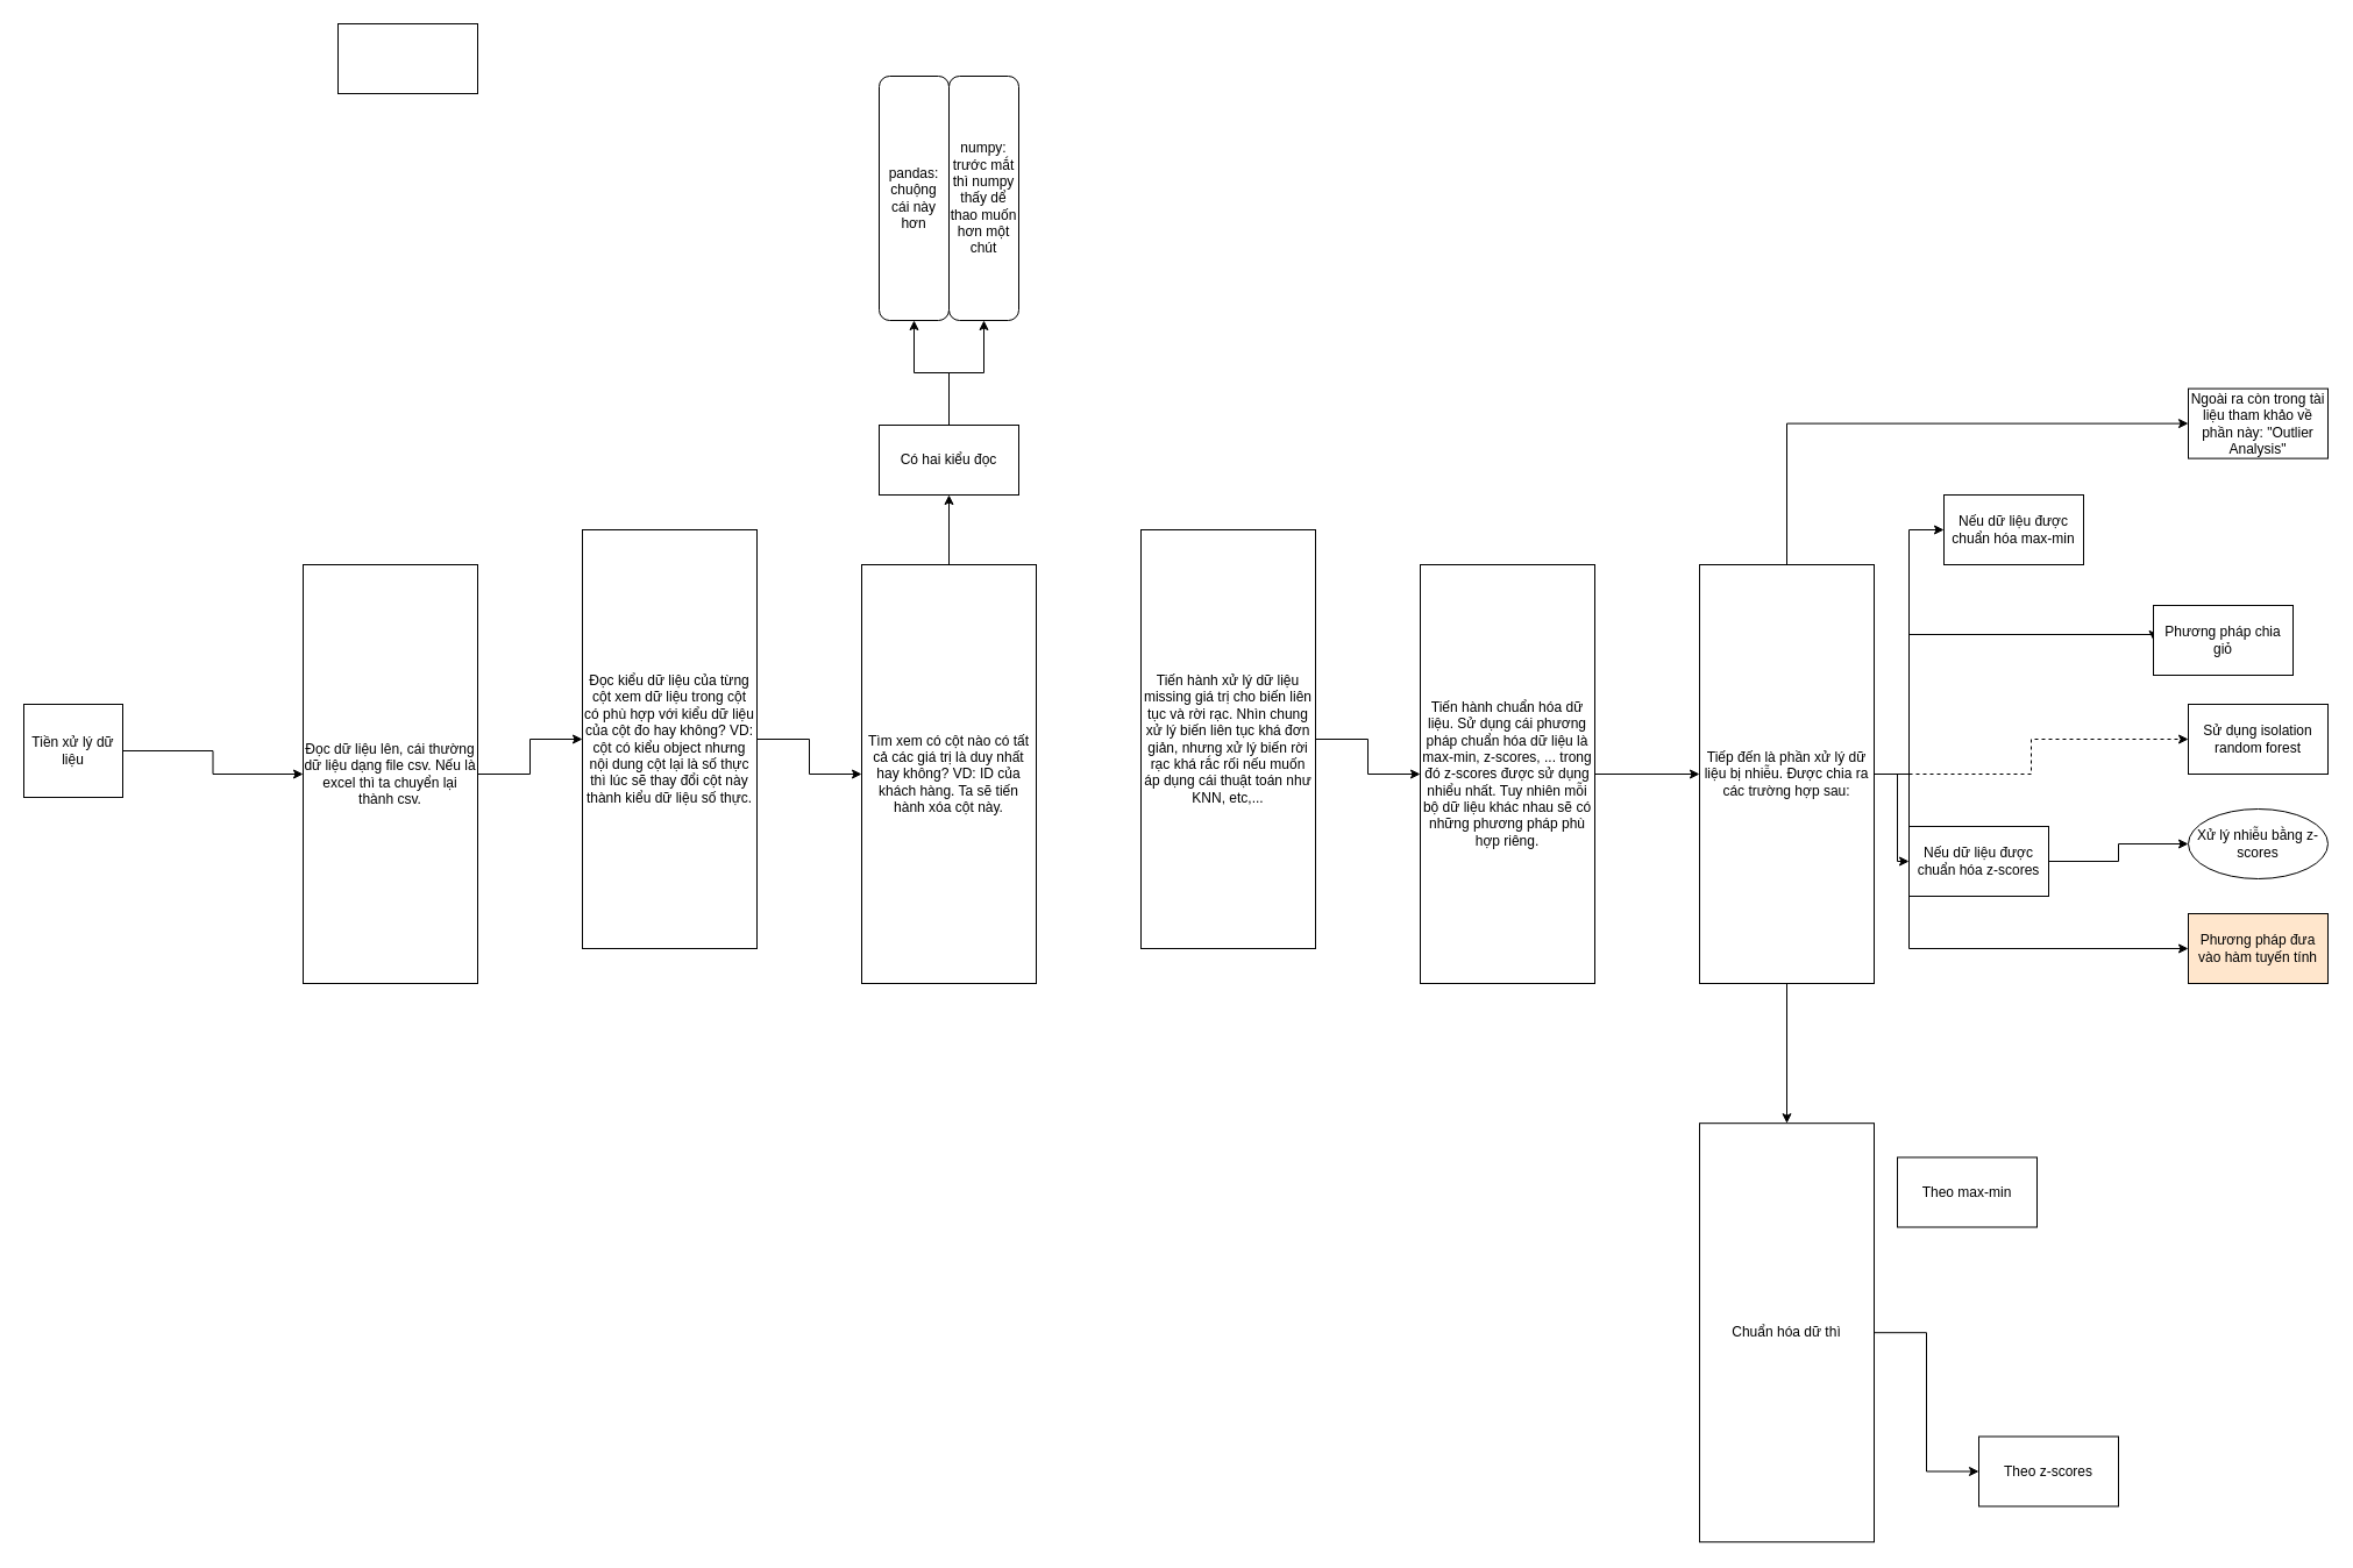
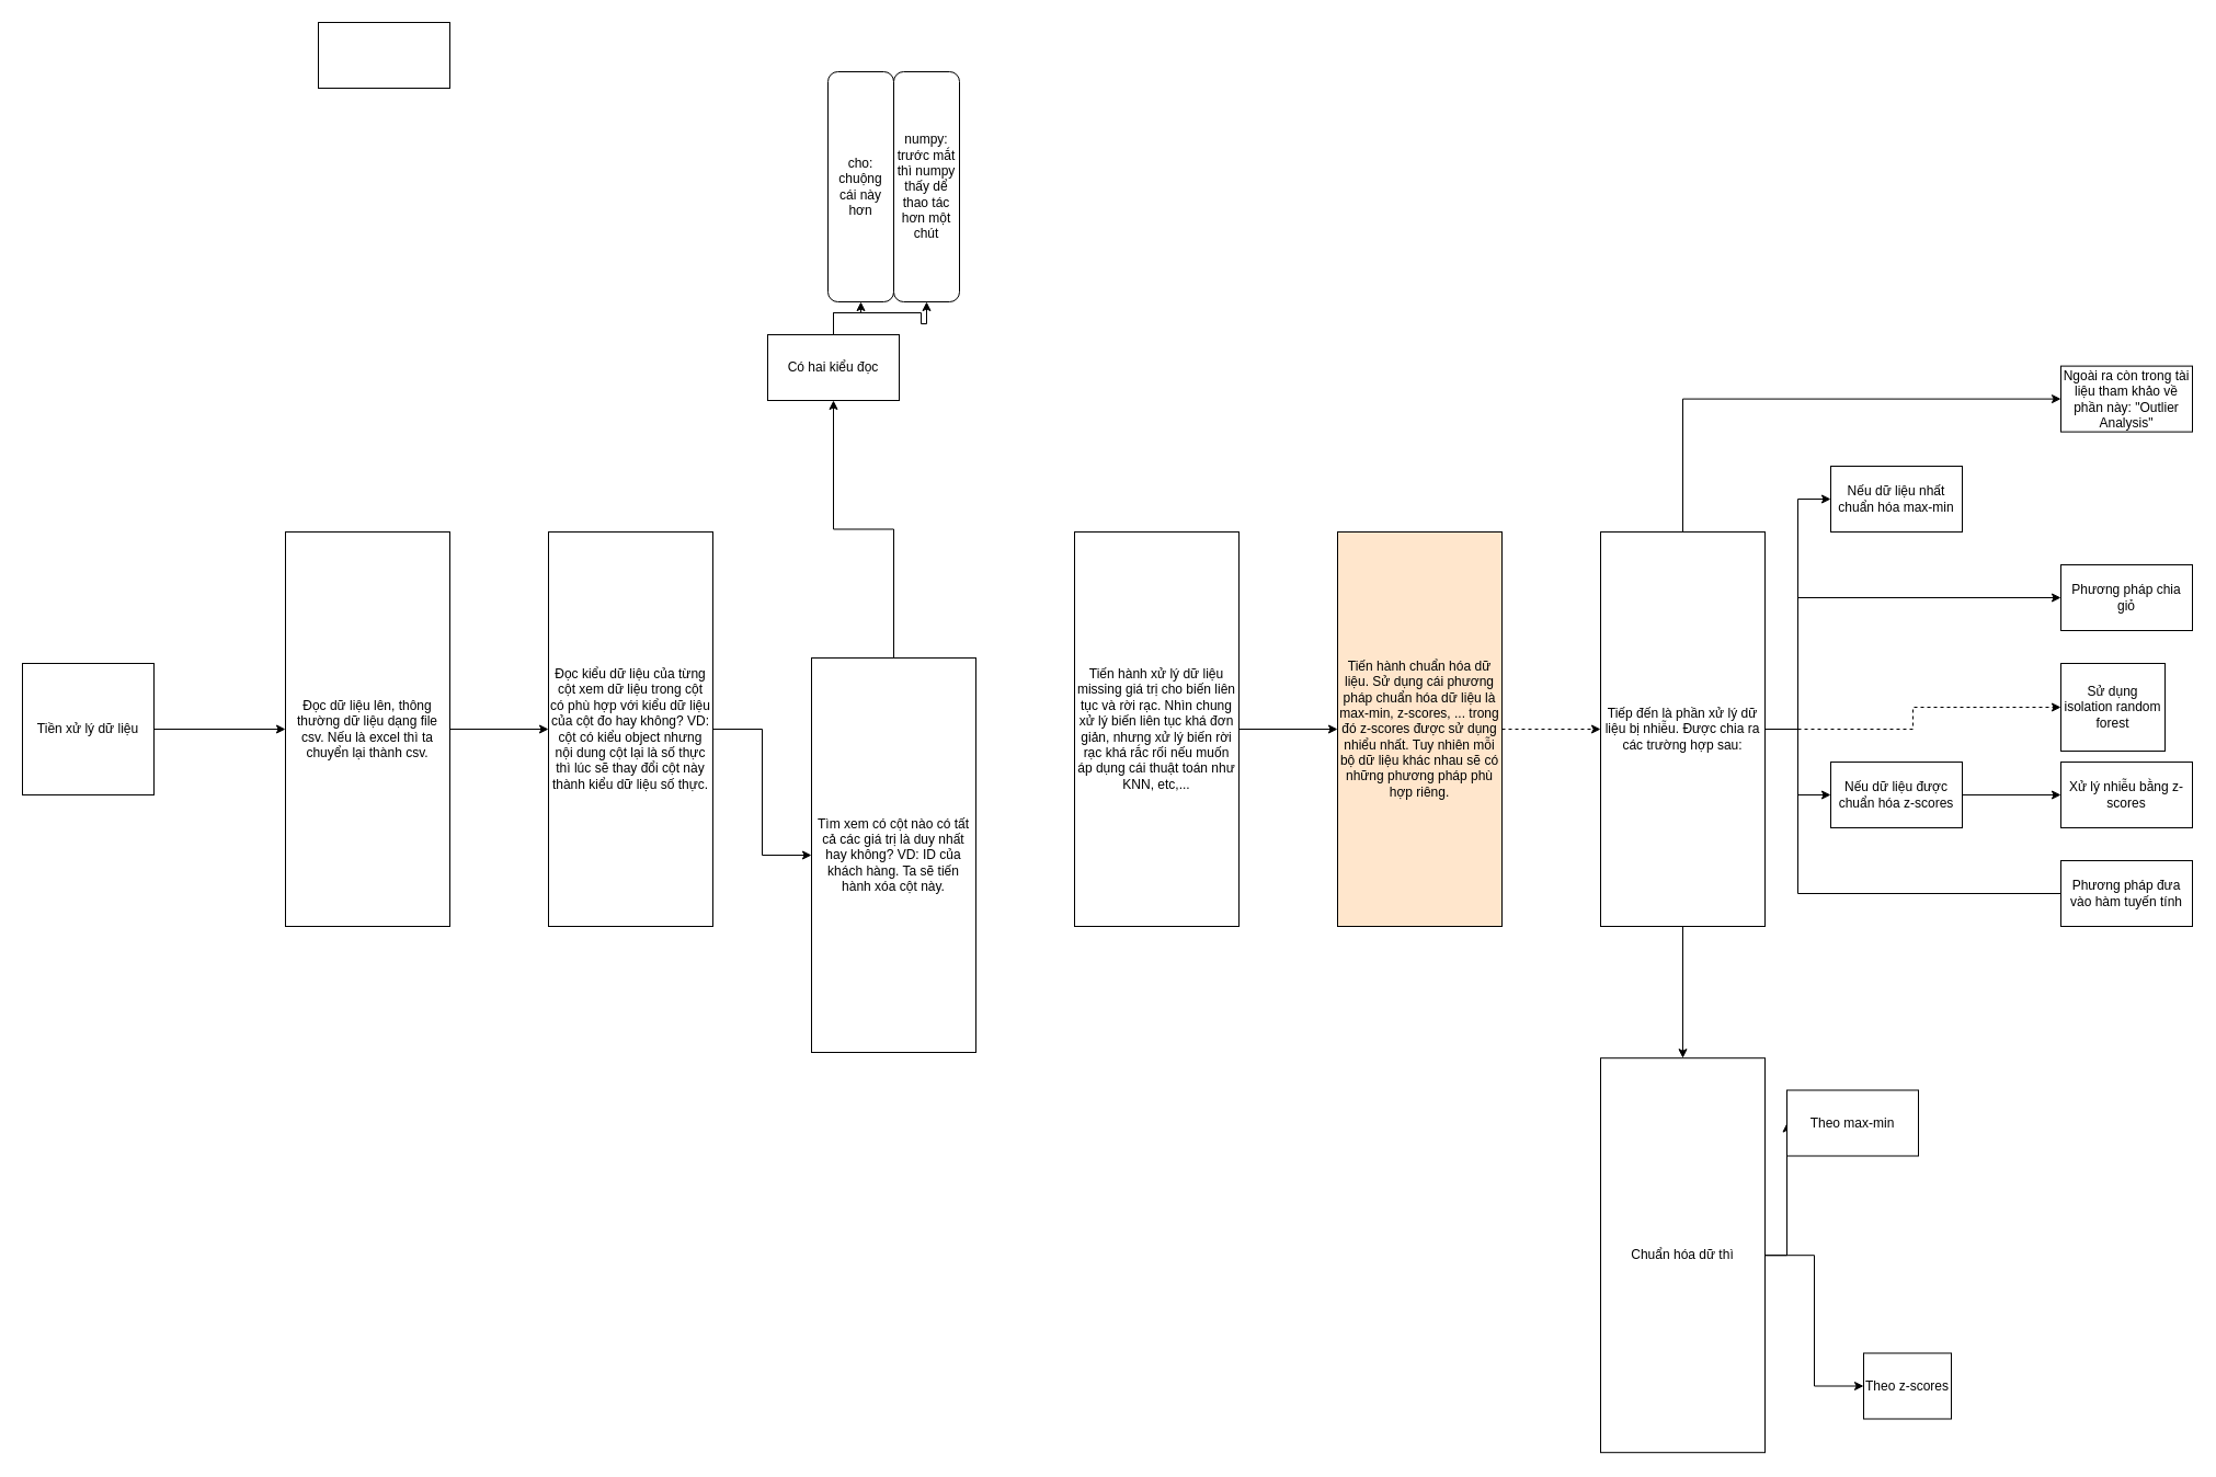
  <mxCell id="0" />
  <mxCell id="1" parent="0" />
  <mxCell id="2" style="edgeStyle=orthogonalEdgeStyle;rounded=0;orthogonalLoop=1;jettySize=auto;html=1;entryX=0;entryY=0.5;entryDx=0;entryDy=0;" edge="1" parent="1" source="3" target="5"><mxGeometry relative="1" as="geometry"><mxPoint x="215" y="665" as="targetPoint" /></mxGeometry></mxCell>
- <mxCell id="3" value="Tiền xử lý dữ liệu" style="rounded=0;whiteSpace=wrap;html=1;" vertex="1" parent="1"><mxGeometry x="20" y="605" width="85" height="80" as="geometry" /></mxCell>
+ <mxCell id="3" value="Tiền xử lý dữ liệu" style="rounded=0;whiteSpace=wrap;html=1;" vertex="1" parent="1"><mxGeometry x="20" y="605" width="120" height="120" as="geometry" /></mxCell>
  <mxCell id="4" style="edgeStyle=orthogonalEdgeStyle;rounded=0;orthogonalLoop=1;jettySize=auto;html=1;entryX=0;entryY=0.5;entryDx=0;entryDy=0;" edge="1" parent="1" source="5" target="7"><mxGeometry relative="1" as="geometry"><mxPoint x="455" y="665" as="targetPoint" /></mxGeometry></mxCell>
- <mxCell id="5" value="Đọc dữ liệu lên, cái thường dữ liệu dạng file csv. Nếu là excel thì ta chuyển lại thành csv." style="rounded=0;whiteSpace=wrap;html=1;" vertex="1" parent="1"><mxGeometry x="260" y="485" width="150" height="360" as="geometry" /></mxCell>
+ <mxCell id="5" value="Đọc dữ liệu lên, thông thường dữ liệu dạng file csv. Nếu là excel thì ta chuyển lại thành csv." style="rounded=0;whiteSpace=wrap;html=1;" vertex="1" parent="1"><mxGeometry x="260" y="485" width="150" height="360" as="geometry" /></mxCell>
  <mxCell id="6" style="edgeStyle=orthogonalEdgeStyle;rounded=0;orthogonalLoop=1;jettySize=auto;html=1;entryX=0;entryY=0.5;entryDx=0;entryDy=0;" edge="1" parent="1" source="7" target="9"><mxGeometry relative="1" as="geometry" /></mxCell>
- <mxCell id="7" value="Đọc kiểu dữ liệu của từng cột xem dữ liệu trong cột có phù hợp với kiểu dữ liệu của cột đo hay không? VD: cột có kiểu object nhưng nội dung cột lại là số thực thì lúc sẽ thay đổi cột này thành kiểu dữ liệu số thực." style="rounded=0;whiteSpace=wrap;html=1;" vertex="1" parent="1"><mxGeometry x="500" y="455" width="150" height="360" as="geometry" /></mxCell>
+ <mxCell id="7" value="Đọc kiểu dữ liệu của từng cột xem dữ liệu trong cột có phù hợp với kiểu dữ liệu của cột đo hay không? VD: cột có kiểu object nhưng nội dung cột lại là số thực thì lúc sẽ thay đổi cột này thành kiểu dữ liệu số thực." style="rounded=0;whiteSpace=wrap;html=1;" vertex="1" parent="1"><mxGeometry x="500" y="485" width="150" height="360" as="geometry" /></mxCell>
  <mxCell id="8" style="edgeStyle=orthogonalEdgeStyle;rounded=0;orthogonalLoop=1;jettySize=auto;html=1;entryX=0.5;entryY=1;entryDx=0;entryDy=0;" edge="1" parent="1" source="9" target="32"><mxGeometry relative="1" as="geometry"><mxPoint x="815" y="440" as="targetPoint" /></mxGeometry></mxCell>
- <mxCell id="9" value="Tìm xem có cột nào có tất cả các giá trị là duy nhất hay không? VD: ID của khách hàng. Ta sẽ tiến hành xóa cột này." style="rounded=0;whiteSpace=wrap;html=1;" vertex="1" parent="1"><mxGeometry x="740" y="485" width="150" height="360" as="geometry" /></mxCell>
+ <mxCell id="9" value="Tìm xem có cột nào có tất cả các giá trị là duy nhất hay không? VD: ID của khách hàng. Ta sẽ tiến hành xóa cột này." style="rounded=0;whiteSpace=wrap;html=1;" vertex="1" parent="1"><mxGeometry x="740" y="600" width="150" height="360" as="geometry" /></mxCell>
  <mxCell id="10" style="edgeStyle=orthogonalEdgeStyle;rounded=0;orthogonalLoop=1;jettySize=auto;html=1;entryX=0;entryY=0.5;entryDx=0;entryDy=0;" edge="1" parent="1" source="11" target="13"><mxGeometry relative="1" as="geometry"><mxPoint x="1175" y="665" as="targetPoint" /></mxGeometry></mxCell>
- <mxCell id="11" value="Tiến hành xử lý dữ liệu missing giá trị cho biến liên tục và rời rạc. Nhìn chung xử lý biến liên tục khá đơn giản, nhưng xử lý biến rời rạc khá rắc rối nếu muốn áp dụng cái thuật toán như KNN, etc,..." style="rounded=0;whiteSpace=wrap;html=1;" vertex="1" parent="1"><mxGeometry x="980" y="455" width="150" height="360" as="geometry" /></mxCell>
- <mxCell id="12" style="edgeStyle=orthogonalEdgeStyle;rounded=0;orthogonalLoop=1;jettySize=auto;html=1;entryX=0;entryY=0.5;entryDx=0;entryDy=0;" edge="1" parent="1" source="13" target="21"><mxGeometry relative="1" as="geometry"><mxPoint x="1415" y="665" as="targetPoint" /></mxGeometry></mxCell>
- <mxCell id="13" value="Tiến hành chuẩn hóa dữ liệu. Sử dụng cái phương pháp chuẩn hóa dữ liệu là max-min, z-scores, ... trong đó z-scores được sử dụng nhiểu nhất. Tuy nhiên mỗi bộ dữ liệu khác nhau sẽ có những phương pháp phù hợp riêng." style="rounded=0;whiteSpace=wrap;html=1;" vertex="1" parent="1"><mxGeometry x="1220" y="485" width="150" height="360" as="geometry" /></mxCell>
+ <mxCell id="11" value="Tiến hành xử lý dữ liệu missing giá trị cho biến liên tục và rời rạc. Nhìn chung xử lý biến liên tục khá đơn giản, nhưng xử lý biến rời rạc khá rắc rối nếu muốn áp dụng cái thuật toán như KNN, etc,..." style="rounded=0;whiteSpace=wrap;html=1;" vertex="1" parent="1"><mxGeometry x="980" y="485" width="150" height="360" as="geometry" /></mxCell>
+ <mxCell id="12" style="edgeStyle=orthogonalEdgeStyle;rounded=0;orthogonalLoop=1;jettySize=auto;html=1;entryX=0;entryY=0.5;entryDx=0;entryDy=0;dashed=1;" edge="1" parent="1" source="13" target="21"><mxGeometry relative="1" as="geometry"><mxPoint x="1415" y="665" as="targetPoint" /></mxGeometry></mxCell>
+ <mxCell id="13" value="Tiến hành chuẩn hóa dữ liệu. Sử dụng cái phương pháp chuẩn hóa dữ liệu là max-min, z-scores, ... trong đó z-scores được sử dụng nhiểu nhất. Tuy nhiên mỗi bộ dữ liệu khác nhau sẽ có những phương pháp phù hợp riêng." style="rounded=0;whiteSpace=wrap;html=1;fillColor=#ffe6cc;" vertex="1" parent="1"><mxGeometry x="1220" y="485" width="150" height="360" as="geometry" /></mxCell>
  <mxCell id="14" style="edgeStyle=orthogonalEdgeStyle;rounded=0;orthogonalLoop=1;jettySize=auto;html=1;entryX=0;entryY=0.5;entryDx=0;entryDy=0;" edge="1" parent="1" source="21" target="22"><mxGeometry relative="1" as="geometry" /></mxCell>
  <mxCell id="15" style="edgeStyle=orthogonalEdgeStyle;rounded=0;orthogonalLoop=1;jettySize=auto;html=1;entryX=0;entryY=0.5;entryDx=0;entryDy=0;" edge="1" parent="1" source="21" target="25"><mxGeometry relative="1" as="geometry"><Array as="points"><mxPoint x="1640" y="665" /><mxPoint x="1640" y="545" /></Array></mxGeometry></mxCell>
  <mxCell id="16" style="edgeStyle=orthogonalEdgeStyle;rounded=0;orthogonalLoop=1;jettySize=auto;html=1;entryX=0;entryY=0.5;entryDx=0;entryDy=0;" edge="1" parent="1" source="21" target="24"><mxGeometry relative="1" as="geometry" /></mxCell>
  <mxCell id="17" style="edgeStyle=orthogonalEdgeStyle;rounded=0;orthogonalLoop=1;jettySize=auto;html=1;entryX=0;entryY=0.5;entryDx=0;entryDy=0;dashed=1;" edge="1" parent="1" source="21" target="27"><mxGeometry relative="1" as="geometry" /></mxCell>
- <mxCell id="18" style="edgeStyle=orthogonalEdgeStyle;rounded=0;orthogonalLoop=1;jettySize=auto;html=1;" edge="1" parent="1" source="21" target="28"><mxGeometry relative="1" as="geometry"><mxPoint x="1879" y="905" as="targetPoint" /><Array as="points"><mxPoint x="1640" y="665" /><mxPoint x="1640" y="815" /></Array></mxGeometry></mxCell>
+ <mxCell id="18" style="edgeStyle=orthogonalEdgeStyle;rounded=0;orthogonalLoop=1;jettySize=auto;html=1;endArrow=none;" edge="1" parent="1" source="21" target="28"><mxGeometry relative="1" as="geometry"><mxPoint x="1879" y="905" as="targetPoint" /><Array as="points"><mxPoint x="1640" y="665" /><mxPoint x="1640" y="815" /></Array></mxGeometry></mxCell>
  <mxCell id="19" style="edgeStyle=orthogonalEdgeStyle;rounded=0;orthogonalLoop=1;jettySize=auto;html=1;entryX=0;entryY=0.5;entryDx=0;entryDy=0;" edge="1" parent="1" source="21" target="29"><mxGeometry relative="1" as="geometry"><mxPoint x="1535" y="380" as="targetPoint" /><Array as="points"><mxPoint x="1535" y="364" /></Array></mxGeometry></mxCell>
  <mxCell id="20" style="edgeStyle=orthogonalEdgeStyle;rounded=0;orthogonalLoop=1;jettySize=auto;html=1;" edge="1" parent="1" source="21" target="38"><mxGeometry relative="1" as="geometry" /></mxCell>
  <mxCell id="21" value="Tiếp đến là phần xử lý dữ liệu bị nhiễu. Được chia ra các trường hợp sau:" style="rounded=0;whiteSpace=wrap;html=1;" vertex="1" parent="1"><mxGeometry x="1460" y="485" width="150" height="360" as="geometry" /></mxCell>
- <mxCell id="22" value="Nếu dữ liệu được chuẩn hóa max-min" style="rounded=0;whiteSpace=wrap;html=1;" vertex="1" parent="1"><mxGeometry x="1670" y="425" width="120" height="60" as="geometry" /></mxCell>
+ <mxCell id="22" value="Nếu dữ liệu nhất chuẩn hóa max-min" style="rounded=0;whiteSpace=wrap;html=1;" vertex="1" parent="1"><mxGeometry x="1670" y="425" width="120" height="60" as="geometry" /></mxCell>
  <mxCell id="23" style="edgeStyle=orthogonalEdgeStyle;rounded=0;orthogonalLoop=1;jettySize=auto;html=1;entryX=0;entryY=0.5;entryDx=0;entryDy=0;" edge="1" parent="1" source="24" target="26"><mxGeometry relative="1" as="geometry" /></mxCell>
- <mxCell id="24" value="Nếu dữ liệu được chuẩn hóa z-scores" style="rounded=0;whiteSpace=wrap;html=1;" vertex="1" parent="1"><mxGeometry x="1640" y="710" width="120" height="60" as="geometry" /></mxCell>
- <mxCell id="25" value="Phương pháp chia giỏ" style="rounded=0;whiteSpace=wrap;html=1;" vertex="1" parent="1"><mxGeometry x="1850" y="520" width="120" height="60" as="geometry" /></mxCell>
- <mxCell id="26" value="Xử lý nhiễu bằng z-scores" style="ellipse;whiteSpace=wrap;html=1;" vertex="1" parent="1"><mxGeometry x="1880" y="695" width="120" height="60" as="geometry" /></mxCell>
- <mxCell id="27" value="Sử dụng isolation random forest" style="rounded=0;whiteSpace=wrap;html=1;" vertex="1" parent="1"><mxGeometry x="1880" y="605" width="120" height="60" as="geometry" /></mxCell>
- <mxCell id="28" value="Phương pháp đưa vào hàm tuyến tính" style="rounded=0;whiteSpace=wrap;html=1;fillColor=#ffe6cc;" vertex="1" parent="1"><mxGeometry x="1880" y="785" width="120" height="60" as="geometry" /></mxCell>
+ <mxCell id="24" value="Nếu dữ liệu được chuẩn hóa z-scores" style="rounded=0;whiteSpace=wrap;html=1;" vertex="1" parent="1"><mxGeometry x="1670" y="695" width="120" height="60" as="geometry" /></mxCell>
+ <mxCell id="25" value="Phương pháp chia giỏ" style="rounded=0;whiteSpace=wrap;html=1;" vertex="1" parent="1"><mxGeometry x="1880" y="515" width="120" height="60" as="geometry" /></mxCell>
+ <mxCell id="26" value="Xử lý nhiễu bằng z-scores" style="rounded=0;whiteSpace=wrap;html=1;" vertex="1" parent="1"><mxGeometry x="1880" y="695" width="120" height="60" as="geometry" /></mxCell>
+ <mxCell id="27" value="Sử dụng isolation random forest" style="rounded=0;whiteSpace=wrap;html=1;" vertex="1" parent="1"><mxGeometry x="1880" y="605" width="95" height="80" as="geometry" /></mxCell>
+ <mxCell id="28" value="Phương pháp đưa vào hàm tuyến tính" style="rounded=0;whiteSpace=wrap;html=1;" vertex="1" parent="1"><mxGeometry x="1880" y="785" width="120" height="60" as="geometry" /></mxCell>
  <mxCell id="29" value="Ngoài ra còn trong tài liệu tham khảo về phần này: &quot;Outlier Analysis&quot;" style="rounded=0;whiteSpace=wrap;html=1;" vertex="1" parent="1"><mxGeometry x="1880" y="333.621" width="120" height="60" as="geometry" /></mxCell>
  <mxCell id="30" style="edgeStyle=orthogonalEdgeStyle;rounded=0;orthogonalLoop=1;jettySize=auto;html=1;entryX=0.5;entryY=1;entryDx=0;entryDy=0;" edge="1" parent="1" source="32" target="34"><mxGeometry relative="1" as="geometry" /></mxCell>
  <mxCell id="31" style="edgeStyle=orthogonalEdgeStyle;rounded=0;orthogonalLoop=1;jettySize=auto;html=1;entryX=0.5;entryY=1;entryDx=0;entryDy=0;" edge="1" parent="1" source="32" target="35"><mxGeometry relative="1" as="geometry" /></mxCell>
- <mxCell id="32" value="Có hai kiểu đọc" style="rounded=0;whiteSpace=wrap;html=1;" vertex="1" parent="1"><mxGeometry x="755" y="365" width="120" height="60" as="geometry" /></mxCell>
+ <mxCell id="32" value="Có hai kiểu đọc" style="rounded=0;whiteSpace=wrap;html=1;" vertex="1" parent="1"><mxGeometry x="700" y="305" width="120" height="60" as="geometry" /></mxCell>
  <mxCell id="33" value="" style="rounded=0;whiteSpace=wrap;html=1;" vertex="1" parent="1"><mxGeometry x="290" y="20" width="120" height="60" as="geometry" /></mxCell>
- <mxCell id="34" value="pandas: chuộng cái này hơn" style="rounded=1;whiteSpace=wrap;html=1;" vertex="1" parent="1"><mxGeometry x="755" y="65" width="60" height="210" as="geometry" /></mxCell>
- <mxCell id="35" value="numpy: trước mắt thì numpy thấy dể thao muốn hơn một chút" style="rounded=1;whiteSpace=wrap;html=1;" vertex="1" parent="1"><mxGeometry x="815" y="65" width="60" height="210" as="geometry" /></mxCell>
+ <mxCell id="34" value="cho: chuộng cái này hơn" style="rounded=1;whiteSpace=wrap;html=1;" vertex="1" parent="1"><mxGeometry x="755" y="65" width="60" height="210" as="geometry" /></mxCell>
+ <mxCell id="35" value="numpy: trước mắt thì numpy thấy dể thao tác hơn một chút" style="rounded=1;whiteSpace=wrap;html=1;" vertex="1" parent="1"><mxGeometry x="815" y="65" width="60" height="210" as="geometry" /></mxCell>
+ <mxCell id="36" style="edgeStyle=orthogonalEdgeStyle;rounded=0;orthogonalLoop=1;jettySize=auto;html=1;entryX=0;entryY=0.5;entryDx=0;entryDy=0;" edge="1" parent="1" source="38" target="39"><mxGeometry relative="1" as="geometry"><mxPoint x="1685" y="1039.5" as="targetPoint" /></mxGeometry></mxCell>
  <mxCell id="37" style="edgeStyle=orthogonalEdgeStyle;rounded=0;orthogonalLoop=1;jettySize=auto;html=1;" edge="1" parent="1" source="38" target="40"><mxGeometry relative="1" as="geometry" /></mxCell>
  <mxCell id="38" value="Chuẩn hóa dữ thì" style="rounded=0;whiteSpace=wrap;html=1;" vertex="1" parent="1"><mxGeometry x="1460" y="965.19" width="150" height="360" as="geometry" /></mxCell>
  <mxCell id="39" value="Theo max-min" style="rounded=0;whiteSpace=wrap;html=1;" vertex="1" parent="1"><mxGeometry x="1630" y="994.5" width="120" height="60" as="geometry" /></mxCell>
- <mxCell id="40" value="Theo z-scores" style="rounded=0;whiteSpace=wrap;html=1;" vertex="1" parent="1"><mxGeometry x="1700" y="1234.5" width="120" height="60" as="geometry" /></mxCell>
+ <mxCell id="40" value="Theo z-scores" style="rounded=0;whiteSpace=wrap;html=1;" vertex="1" parent="1"><mxGeometry x="1700" y="1234.5" width="80" height="60" as="geometry" /></mxCell>
